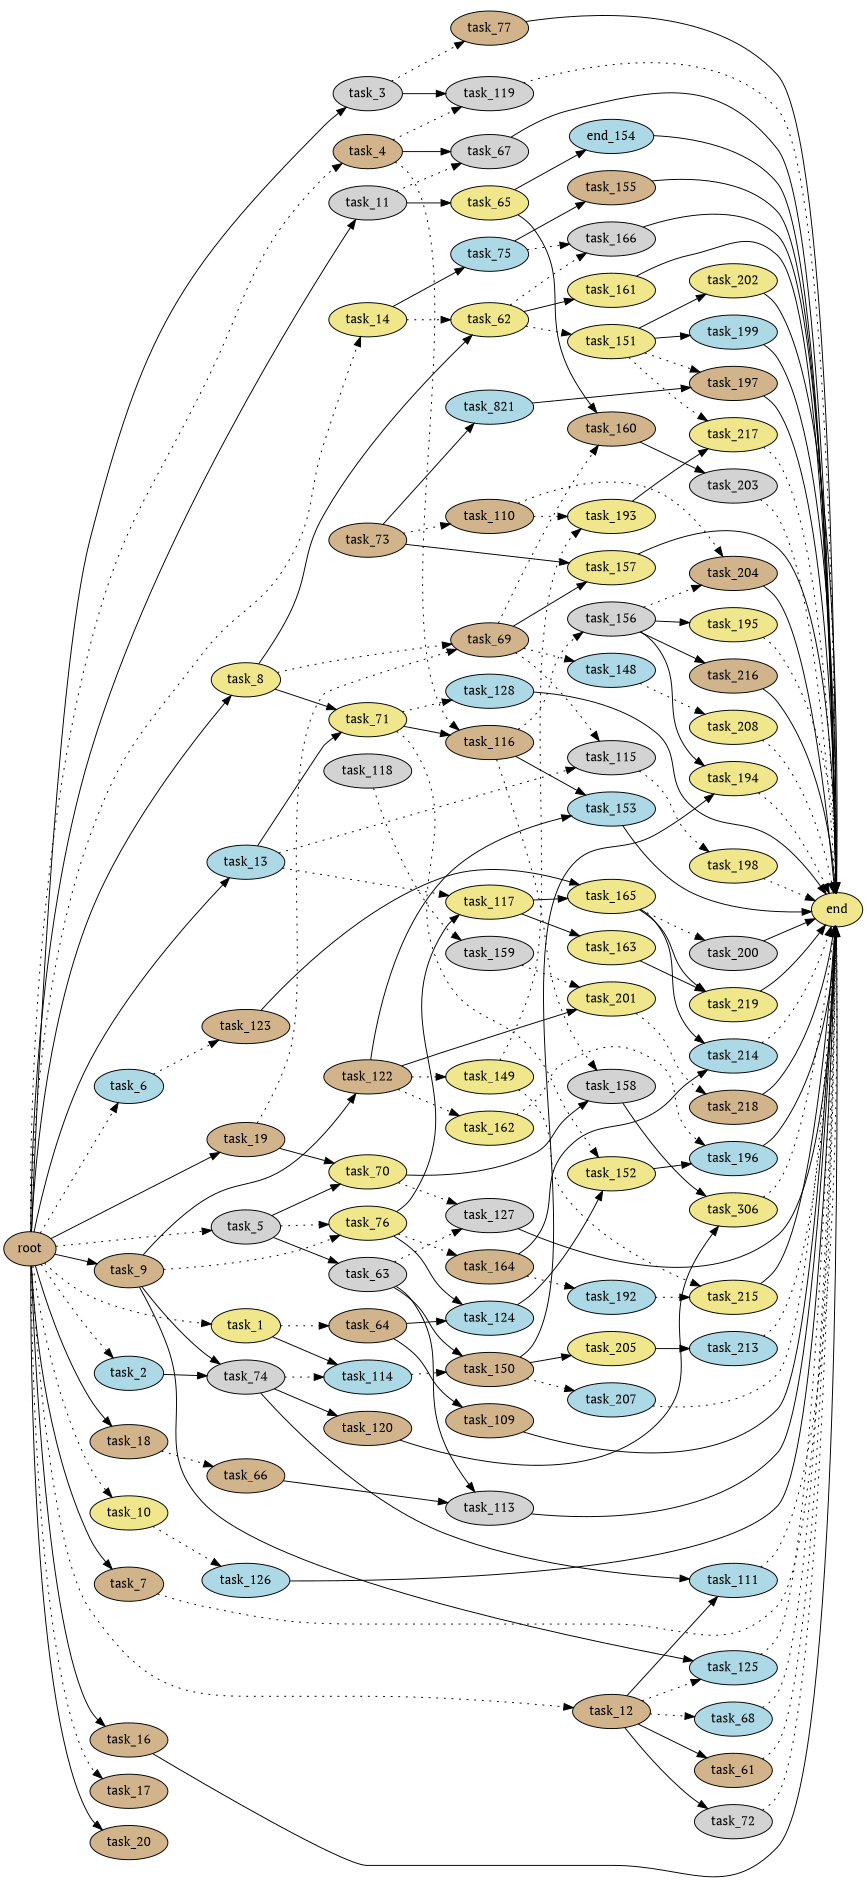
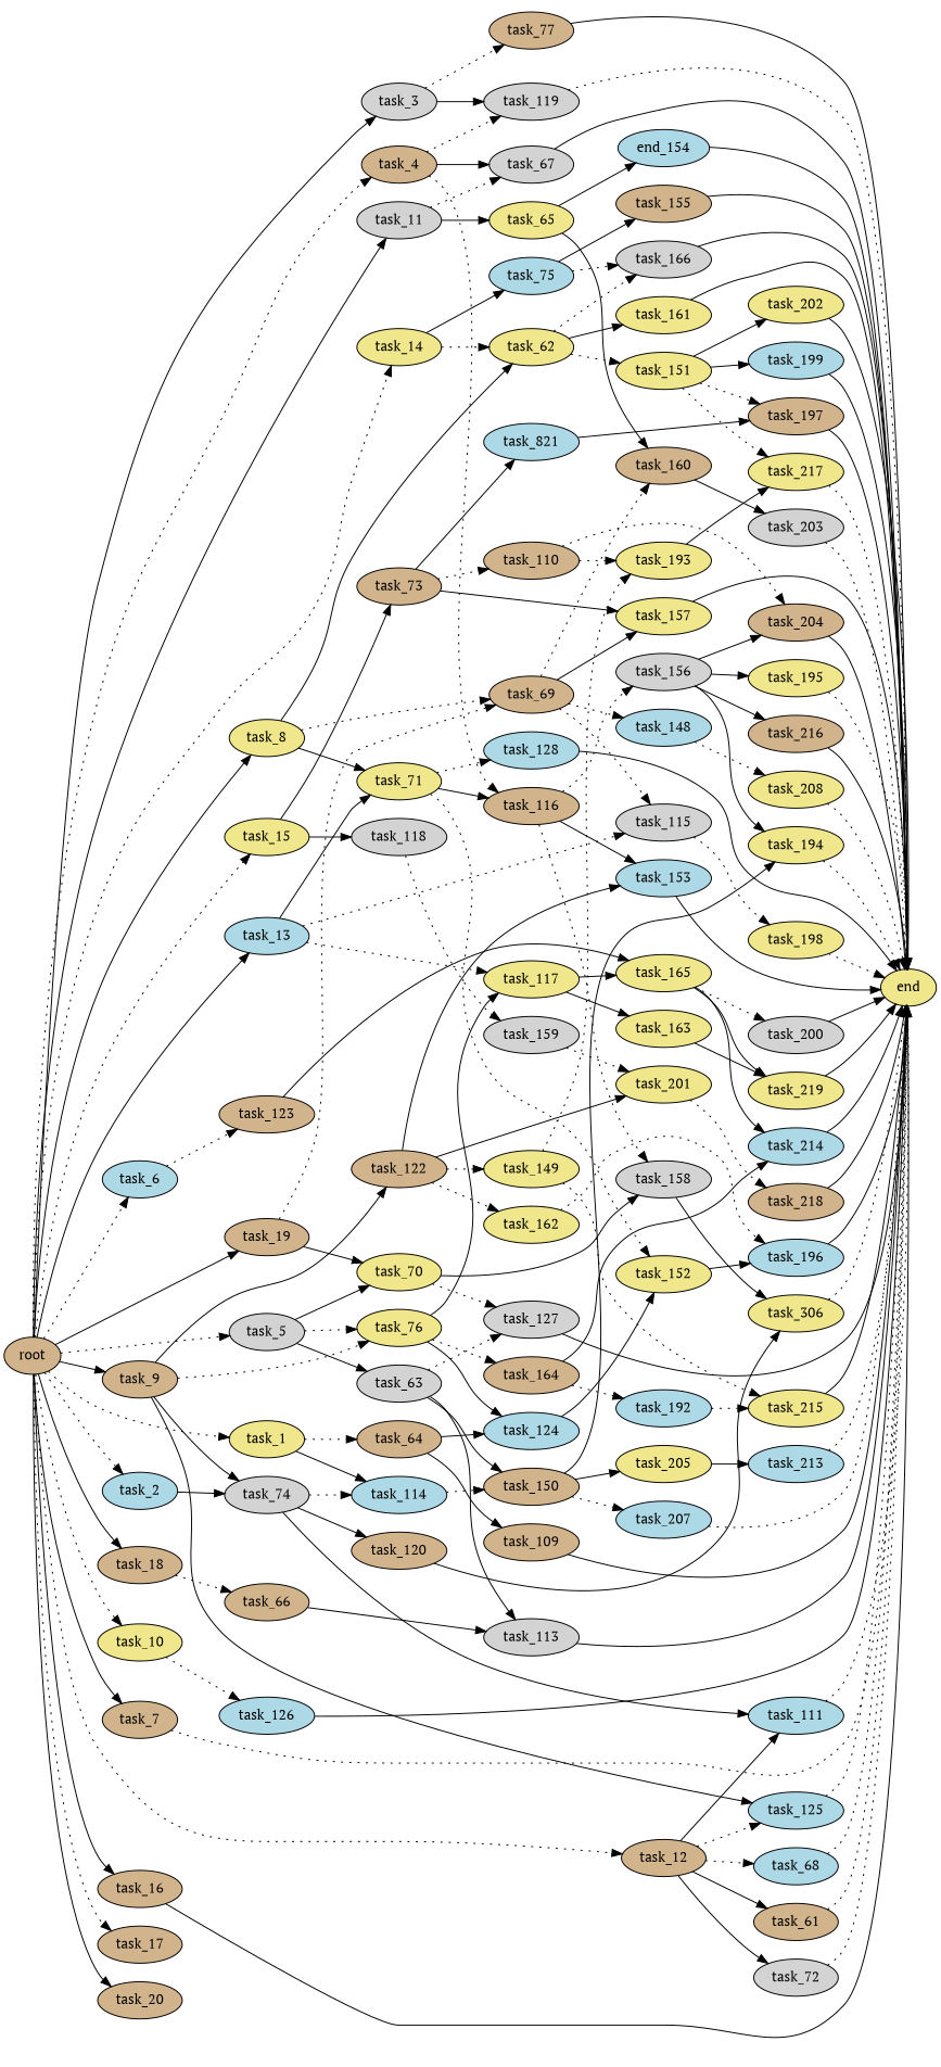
  digraph {
    fontname="PT Serif"
    rankdir=LR
    node [fillcolor=khaki fontname="PT Serif" style=filled]
    edge [fontname="PT Serif" style=solid]
    task_11 [fillcolor=lightgrey]
    task_67 [fillcolor=lightgrey]
    task_65
    end
    task_160 [fillcolor=tan]
    n6 [fillcolor=lightblue label=end_154]
    task_195
    task_64 [fillcolor=tan]
    task_109 [fillcolor=tan]
    task_124 [fillcolor=lightblue]
    task_152
    task_17 [fillcolor=tan]
    task_219
    task_217
    task_126 [fillcolor=lightblue]
    task_69 [fillcolor=tan]
    task_157
    task_115 [fillcolor=lightgrey]
    task_148 [fillcolor=lightblue]
    task_198
    task_208
    task_203 [fillcolor=lightgrey]
    task_155 [fillcolor=tan]
    task_199 [fillcolor=lightblue]
    task_73 [fillcolor=tan]
    n26 [fillcolor=lightblue label=task_821]
    task_110 [fillcolor=tan]
    task_197 [fillcolor=tan]
    task_204 [fillcolor=tan]
    task_193
    task_200 [fillcolor=lightgrey]
    task_113 [fillcolor=lightgrey]
    task_7 [fillcolor=tan]
    task_158 [fillcolor=lightgrey]
    n35 [label=task_306]
    task_214 [fillcolor=lightblue]
    task_213 [fillcolor=lightblue]
    task_205
    task_216 [fillcolor=tan]
    task_75 [fillcolor=lightblue]
    task_166 [fillcolor=lightgrey]
    task_128 [fillcolor=lightblue]
    task_192 [fillcolor=lightblue]
    task_215
    task_63 [fillcolor=lightgrey]
    task_150 [fillcolor=tan]
    task_127 [fillcolor=lightgrey]
    task_207 [fillcolor=lightblue]
    task_194
    task_61 [fillcolor=tan]
    task_119 [fillcolor=lightgrey]
    task_196 [fillcolor=lightblue]
    task_72 [fillcolor=lightgrey]
    task_16 [fillcolor=tan]
    task_3 [fillcolor=lightgrey]
    task_77 [fillcolor=tan]
    task_202
    task_20 [fillcolor=tan]
    task_14
    task_62
    task_161
    task_151
    task_125 [fillcolor=lightblue]
    task_153 [fillcolor=lightblue]
    task_117
    task_165
    task_163
    task_9 [fillcolor=tan]
    task_122 [fillcolor=tan]
    task_74 [fillcolor=lightgrey]
    task_76
    task_201
    task_162
    task_149
    task_111 [fillcolor=lightblue]
    task_120 [fillcolor=tan]
    task_114 [fillcolor=lightblue]
    task_164 [fillcolor=tan]
    root [fillcolor=tan]
    task_4 [fillcolor=tan]
    task_19 [fillcolor=tan]
    task_13 [fillcolor=lightblue]
    task_5 [fillcolor=lightgrey]
    task_6 [fillcolor=lightblue]
+   task_15
    task_10
    task_1
    task_2 [fillcolor=lightblue]
    task_12 [fillcolor=tan]
    task_8
    task_18 [fillcolor=tan]
    task_116 [fillcolor=tan]
    task_70
    task_71
    task_123 [fillcolor=tan]
    task_118 [fillcolor=lightgrey]
    task_68 [fillcolor=lightblue]
    task_66 [fillcolor=tan]
    task_218 [fillcolor=tan]
    task_156 [fillcolor=lightgrey]
    task_159 [fillcolor=lightgrey]
    task_11 -> task_67 [style=dotted]
    task_11 -> task_65
    task_67 -> end
    task_65 -> task_160
    task_65 -> n6
    task_160 -> task_203
    n6 -> end
    task_195 -> end [style=dotted]
    task_64 -> task_109
    task_64 -> task_124
    task_109 -> end
    task_124 -> task_152
    task_152 -> task_196
    task_219 -> end
    task_217 -> end [style=dotted]
    task_126 -> end
    task_69 -> task_160 [style=dotted]
    task_69 -> task_157
    task_69 -> task_115 [style=dotted]
    task_69 -> task_148 [style=dotted]
    task_157 -> end
    task_115 -> task_198 [style=dotted]
    task_148 -> task_208 [style=dotted]
    task_198 -> end [style=dotted]
    task_208 -> end [style=dotted]
    task_203 -> end [style=dotted]
    task_155 -> end
    task_199 -> end
    task_73 -> task_157
    task_73 -> n26
    task_73 -> task_110 [style=dotted]
    n26 -> task_197
    task_110 -> task_204 [style=dotted]
    task_110 -> task_193 [style=dotted]
    task_197 -> end
    task_204 -> end
    task_193 -> task_217
    task_200 -> end
    task_113 -> end
    task_7 -> end [style=dotted]
    task_158 -> n35
    n35 -> end [style=dotted]
-   task_214 -> end [style=dotted]
+   task_214 -> end
    task_213 -> end [style=dotted]
    task_205 -> task_213
    task_216 -> end
    task_75 -> task_155
    task_75 -> task_166 [style=dotted]
    task_166 -> end
    task_128 -> end
    task_192 -> task_215 [style=dotted]
    task_215 -> end
    task_63 -> task_113
    task_63 -> task_150
    task_63 -> task_127 [style=dotted]
    task_150 -> task_205
    task_150 -> task_207 [style=dotted]
    task_150 -> task_194
    task_127 -> end
    task_207 -> end [style=dotted]
    task_194 -> end [style=dotted]
    task_61 -> end [style=dotted]
    task_119 -> end [style=dotted]
    task_196 -> end
    task_72 -> end [style=dotted]
    task_16 -> end
    task_3 -> task_119
    task_3 -> task_77 [style=dotted]
    task_77 -> end
    task_202 -> end
    task_14 -> task_75
    task_14 -> task_62 [style=dotted]
    task_62 -> task_166 [style=dotted]
    task_62 -> task_161
    task_62 -> task_151 [style=dotted]
    task_161 -> end
    task_151 -> task_217 [style=dotted]
    task_151 -> task_199
    task_151 -> task_197 [style=dotted]
    task_151 -> task_202
    task_125 -> end [style=dotted]
    task_153 -> end
    task_117 -> task_165
    task_117 -> task_163
    task_165 -> task_219
    task_165 -> task_200 [style=dotted]
    task_165 -> task_214
    task_163 -> task_219
    task_9 -> task_125
    task_9 -> task_122
    task_9 -> task_74
    task_9 -> task_76 [style=dotted]
    task_122 -> task_153
    task_122 -> task_201
    task_122 -> task_162 [style=dotted]
    task_122 -> task_149 [style=dotted]
    task_74 -> task_111
    task_74 -> task_120
    task_74 -> task_114 [style=dotted]
    task_76 -> task_124
    task_76 -> task_117
    task_76 -> task_164 [style=dotted]
    task_201 -> task_218 [style=dotted]
    task_162 -> task_196 [style=dotted]
    task_149 -> task_193 [style=dotted]
    task_149 -> task_215 [style=dotted]
    task_111 -> end [style=dotted]
    task_120 -> n35
    task_114 -> task_150 [style=dotted]
    task_164 -> task_214
    task_164 -> task_192 [style=dotted]
    root -> task_11
    root -> task_17 [style=dotted]
    root -> task_7
    root -> task_16
    root -> task_3
    root -> task_20
    root -> task_14 [style=dotted]
    root -> task_9
    root -> task_4 [style=dotted]
    root -> task_19
    root -> task_13
    root -> task_5 [style=dotted]
    root -> task_6 [style=dotted]
+   root -> task_15 [style=dotted]
    root -> task_10 [style=dotted]
    root -> task_1 [style=dotted]
    root -> task_2 [style=dotted]
    root -> task_12 [style=dotted]
    root -> task_8
    root -> task_18
    task_4 -> task_67
    task_4 -> task_119 [style=dotted]
    task_4 -> task_116 [style=dotted]
    task_19 -> task_69 [style=dotted]
    task_19 -> task_70
    task_13 -> task_115 [style=dotted]
    task_13 -> task_117 [style=dotted]
    task_13 -> task_71
    task_5 -> task_63
    task_5 -> task_76 [style=dotted]
    task_5 -> task_70
    task_6 -> task_123 [style=dotted]
+   task_15 -> task_73
+   task_15 -> task_118
    task_10 -> task_126 [style=dotted]
    task_1 -> task_64 [style=dotted]
    task_1 -> task_114
    task_2 -> task_74
    task_12 -> task_61
    task_12 -> task_72
    task_12 -> task_125 [style=dotted]
    task_12 -> task_111
    task_12 -> task_68 [style=dotted]
    task_8 -> task_69 [style=dotted]
    task_8 -> task_62
    task_8 -> task_71
    task_18 -> task_66 [style=dotted]
    task_116 -> task_158 [style=dotted]
    task_116 -> task_153
    task_116 -> task_156 [style=dotted]
    task_70 -> task_158
    task_70 -> task_127 [style=dotted]
    task_71 -> task_152 [style=dotted]
    task_71 -> task_128 [style=dotted]
    task_71 -> task_116
    task_123 -> task_165
    task_118 -> task_159 [style=dotted]
    task_68 -> end [style=dotted]
    task_66 -> task_113
    task_218 -> end
    task_156 -> task_195
-   task_156 -> task_204 [style=dotted]
+   task_156 -> task_204
    task_156 -> task_216
    task_156 -> task_194
    task_159 -> task_201 [style=dotted]
  }
